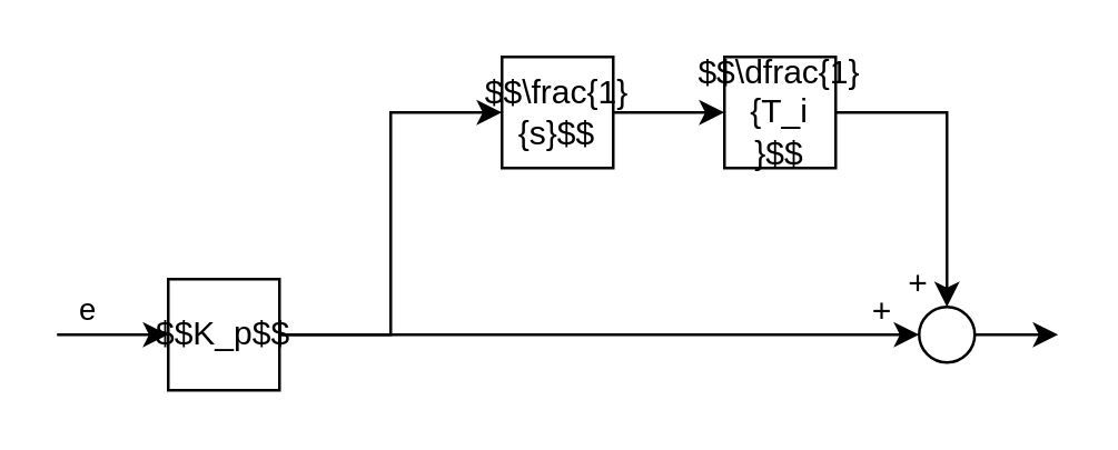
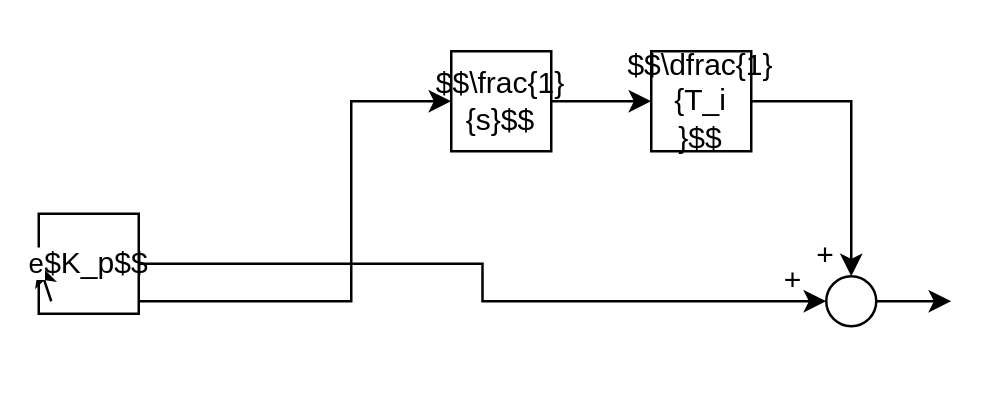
  <mxCell id="0" />
  <mxCell id="1" parent="0" />
  <mxCell id="2" style="edgeStyle=orthogonalEdgeStyle;rounded=0;orthogonalLoop=1;jettySize=auto;html=1;exitX=1;exitY=0.5;exitDx=0;exitDy=0;entryX=0;entryY=0.5;entryDx=0;entryDy=0;" edge="1" parent="1" source="3" target="5"><mxGeometry relative="1" as="geometry" /></mxCell>
  <mxCell id="3" value="$$\frac{1}{s}$$" style="rounded=0;whiteSpace=wrap;html=1;" vertex="1" parent="1"><mxGeometry x="180" y="20" width="40" height="40" as="geometry" /></mxCell>
  <mxCell id="4" style="edgeStyle=orthogonalEdgeStyle;rounded=0;orthogonalLoop=1;jettySize=auto;html=1;exitX=1;exitY=0.5;exitDx=0;exitDy=0;entryX=0.5;entryY=0;entryDx=0;entryDy=0;" edge="1" parent="1" source="5" target="7"><mxGeometry relative="1" as="geometry" /></mxCell>
  <mxCell id="5" value="$$\dfrac{1}{T_i&lt;br&gt;}$$" style="rounded=0;whiteSpace=wrap;html=1;" vertex="1" parent="1"><mxGeometry x="260" y="20" width="40" height="40" as="geometry" /></mxCell>
  <mxCell id="6" style="edgeStyle=orthogonalEdgeStyle;rounded=0;orthogonalLoop=1;jettySize=auto;html=1;exitX=1;exitY=0.5;exitDx=0;exitDy=0;" edge="1" parent="1" source="7"><mxGeometry relative="1" as="geometry"><mxPoint x="380" y="120" as="targetPoint" /></mxGeometry></mxCell>
  <mxCell id="7" value="" style="ellipse;whiteSpace=wrap;html=1;" vertex="1" parent="1"><mxGeometry x="330" y="110" width="20" height="20" as="geometry" /></mxCell>
  <mxCell id="8" style="edgeStyle=orthogonalEdgeStyle;rounded=0;orthogonalLoop=1;jettySize=auto;html=1;exitX=1;exitY=0.5;exitDx=0;exitDy=0;entryX=0;entryY=0.5;entryDx=0;entryDy=0;" edge="1" parent="1" source="10" target="3"><mxGeometry relative="1" as="geometry"><Array as="points"><mxPoint x="140" y="120" /><mxPoint x="140" y="40" /></Array></mxGeometry></mxCell>
  <mxCell id="9" style="edgeStyle=orthogonalEdgeStyle;rounded=0;orthogonalLoop=1;jettySize=auto;html=1;exitX=1;exitY=0.5;exitDx=0;exitDy=0;entryX=0;entryY=0.5;entryDx=0;entryDy=0;" edge="1" parent="1" source="10" target="7"><mxGeometry relative="1" as="geometry" /></mxCell>
- <mxCell id="10" value="$$K_p$$" style="rounded=0;whiteSpace=wrap;html=1;" vertex="1" parent="1"><mxGeometry x="60" y="100" width="40" height="40" as="geometry" /></mxCell>
+ <mxCell id="10" value="$$K_p$$" style="rounded=0;whiteSpace=wrap;html=1;" vertex="1" parent="1"><mxGeometry x="15" y="85" width="40" height="40" as="geometry" /></mxCell>
  <mxCell id="11" value="+" style="text;html=1;strokeColor=none;fillColor=none;align=center;verticalAlign=middle;whiteSpace=wrap;rounded=0;" vertex="1" parent="1"><mxGeometry x="311" y="106" width="12" height="12" as="geometry" /></mxCell>
  <mxCell id="12" value="+" style="text;html=1;strokeColor=none;fillColor=none;align=center;verticalAlign=middle;whiteSpace=wrap;rounded=0;" vertex="1" parent="1"><mxGeometry x="324" y="96" width="12" height="12" as="geometry" /></mxCell>
  <mxCell id="13" value="" style="endArrow=classic;html=1;rounded=0;entryX=0;entryY=0.5;entryDx=0;entryDy=0;" edge="1" parent="1" target="10"><mxGeometry width="50" height="50" relative="1" as="geometry"><mxPoint x="20" y="120" as="sourcePoint" /><mxPoint x="110" y="130" as="targetPoint" /></mxGeometry></mxCell>
  <mxCell id="14" value="e" style="edgeLabel;html=1;align=center;verticalAlign=middle;resizable=0;points=[];" vertex="1" connectable="0" parent="13"><mxGeometry x="-0.265" relative="1" as="geometry"><mxPoint x="-5" y="-10" as="offset" /></mxGeometry></mxCell>
